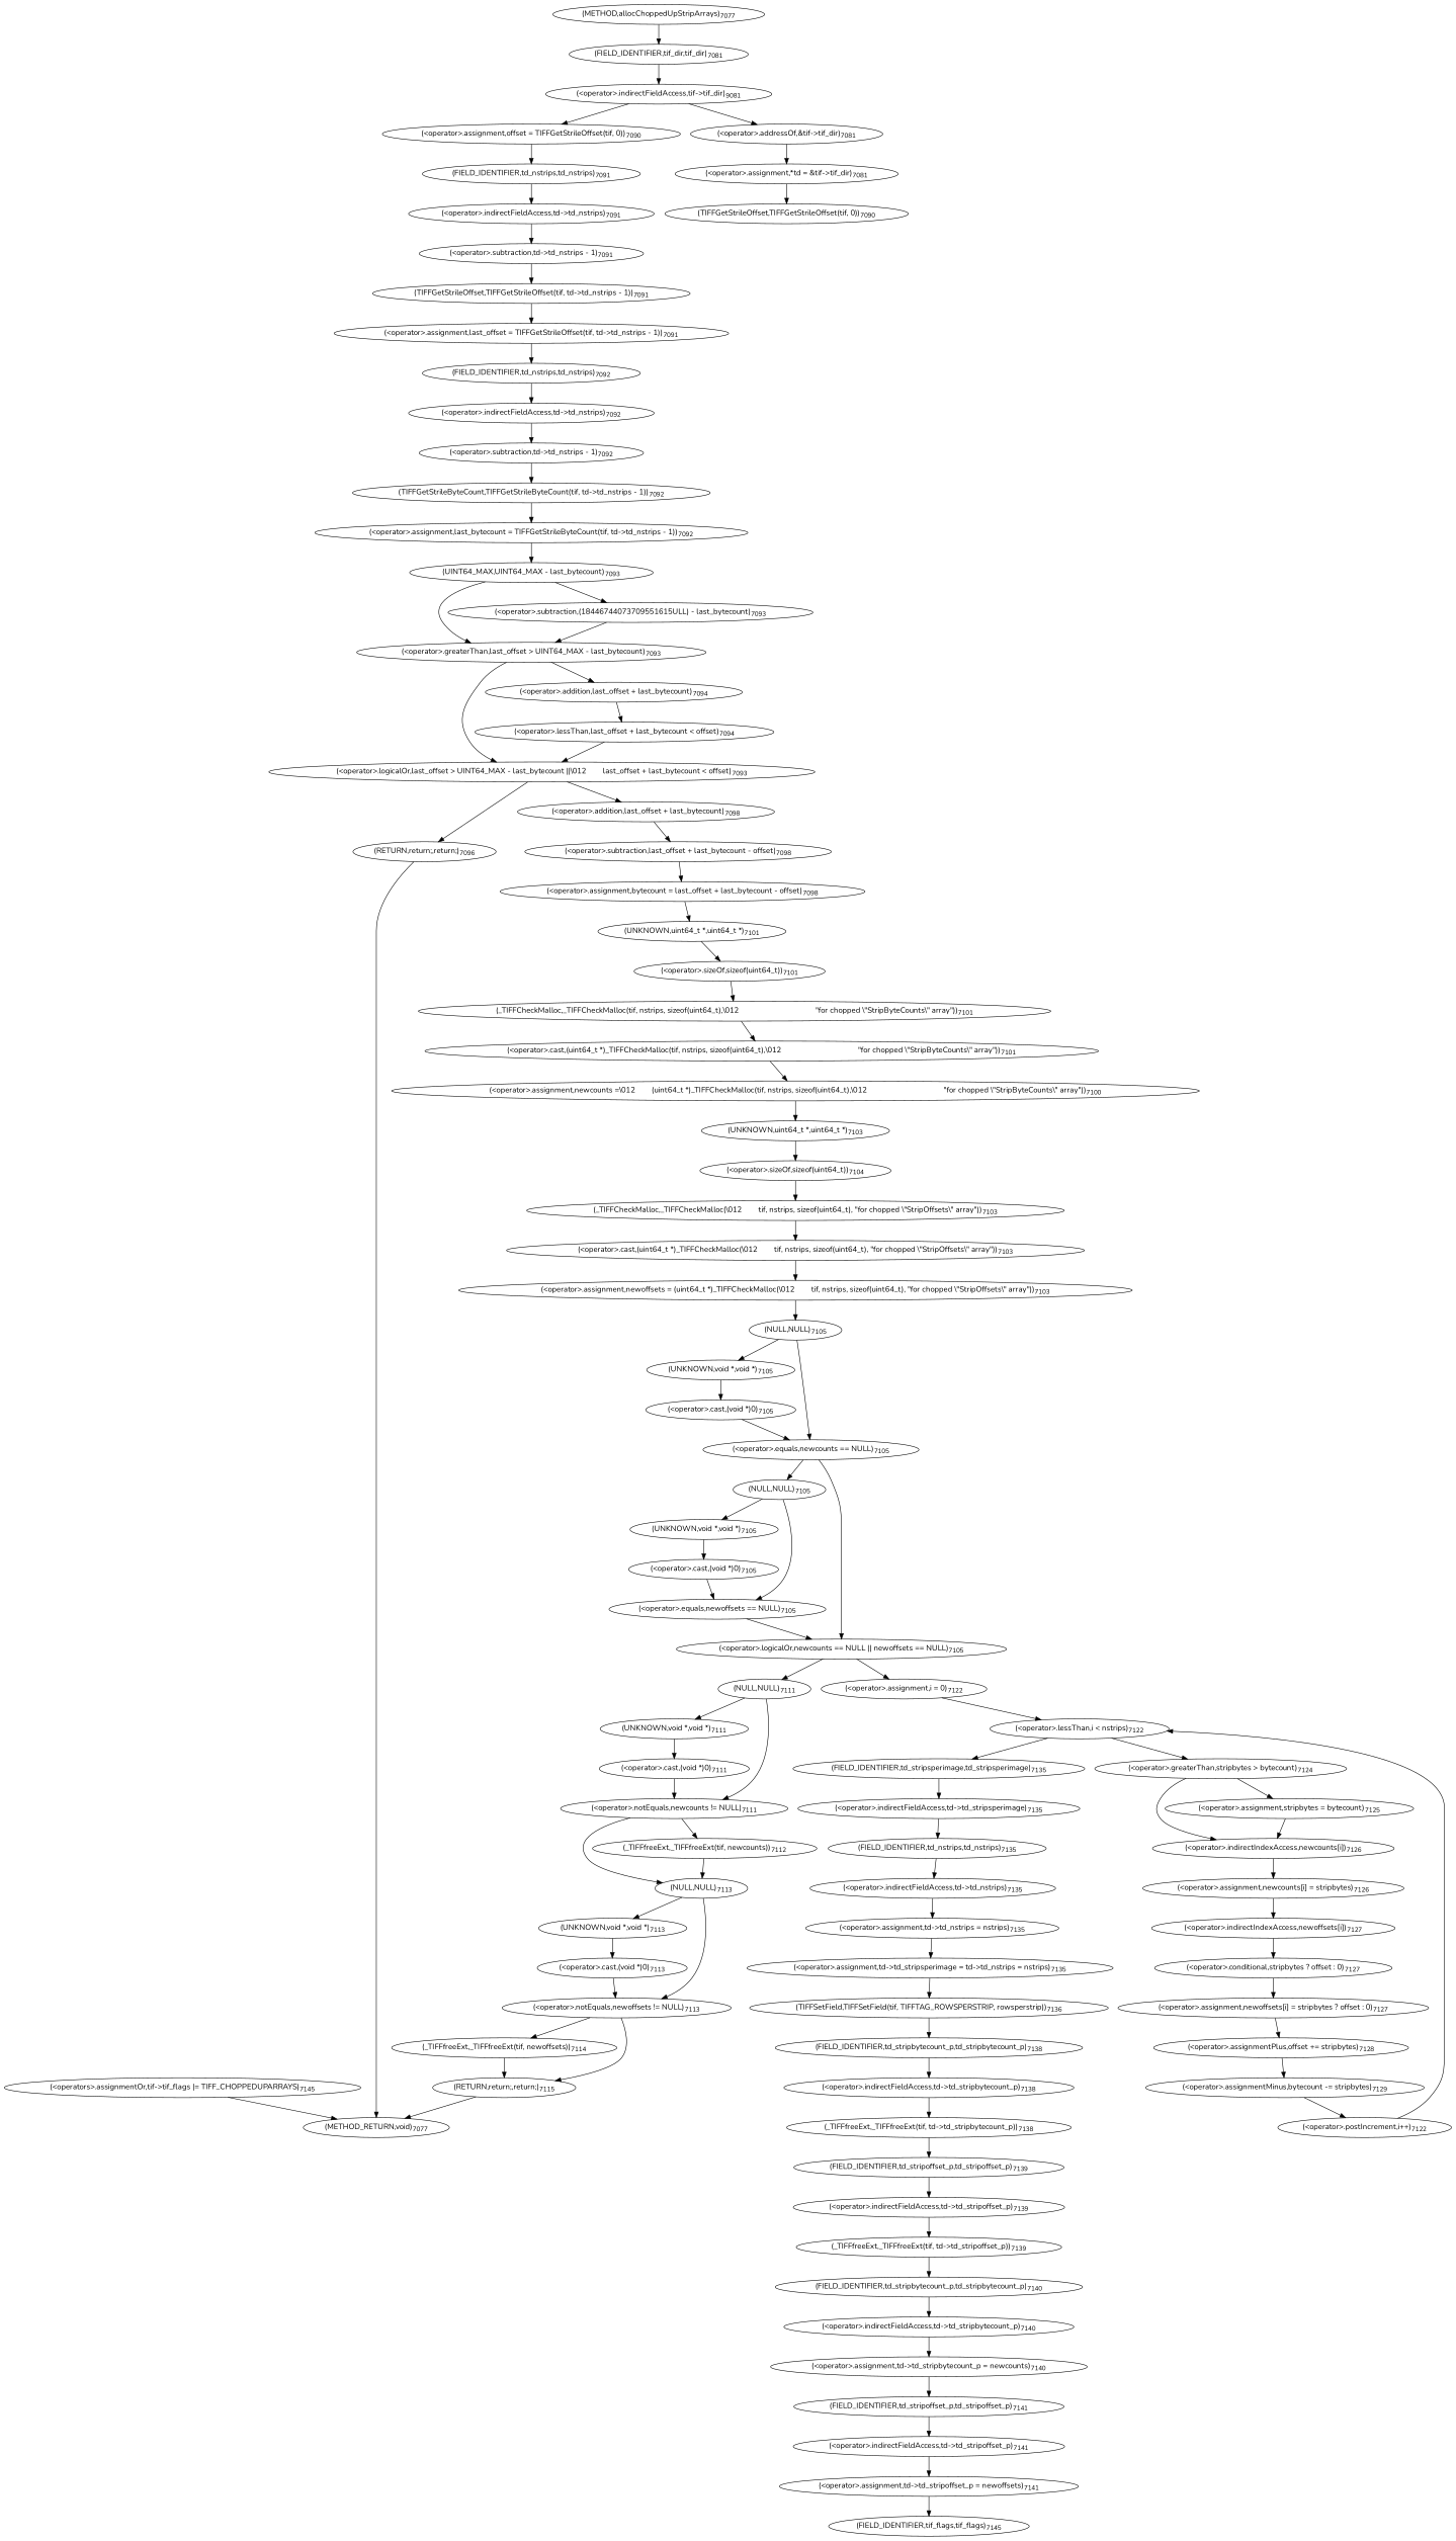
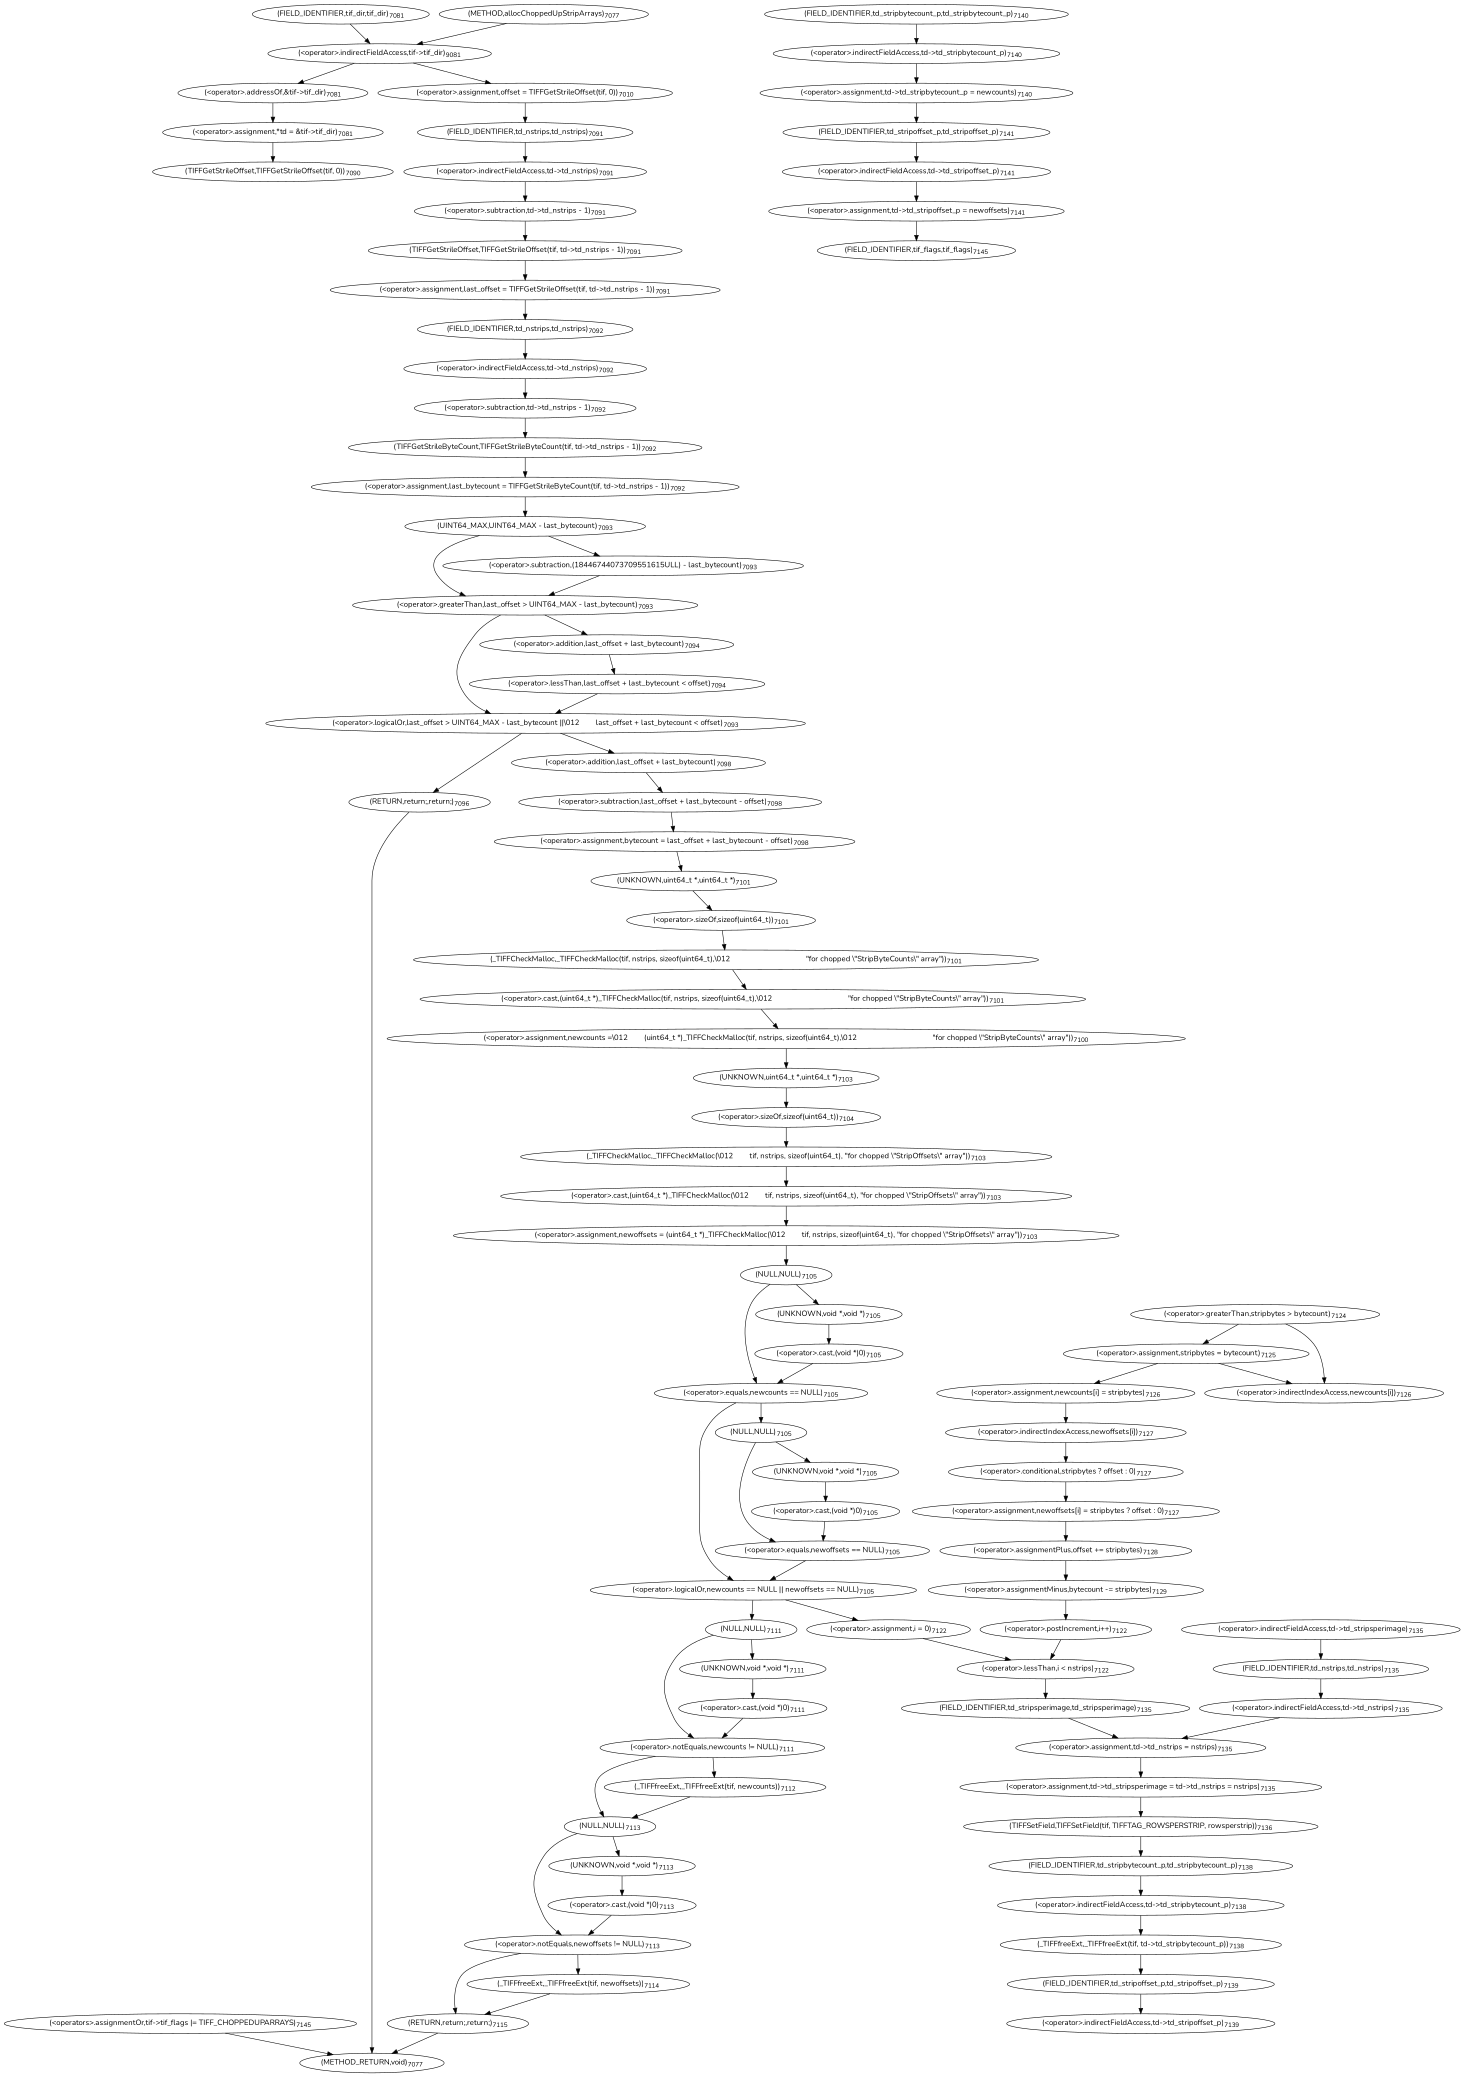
  digraph {
    fontname=Nunito
    node [fontname=Nunito]
    edge [fontname=Nunito]
    n1 [label=<(&lt;operator&gt;.assignment,*td = &amp;tif-&gt;tif_dir)<SUB>7081</SUB>>]
    n2 [label=<(TIFFGetStrileOffset,TIFFGetStrileOffset(tif, 0))<SUB>7090</SUB>>]
-   n3 [label=<(&lt;operator&gt;.assignment,offset = TIFFGetStrileOffset(tif, 0))<SUB>7090</SUB>>]
+   n3 [label=<(&lt;operator&gt;.assignment,offset = TIFFGetStrileOffset(tif, 0))<SUB>7010</SUB>>]
    n4 [label=<(FIELD_IDENTIFIER,td_nstrips,td_nstrips)<SUB>7091</SUB>>]
    n5 [label=<(&lt;operator&gt;.indirectFieldAccess,td-&gt;td_nstrips)<SUB>7091</SUB>>]
    n6 [label=<(&lt;operator&gt;.assignment,last_offset = TIFFGetStrileOffset(tif, td-&gt;td_nstrips - 1))<SUB>7091</SUB>>]
    n7 [label=<(FIELD_IDENTIFIER,td_nstrips,td_nstrips)<SUB>7092</SUB>>]
    n8 [label=<(&lt;operator&gt;.indirectFieldAccess,td-&gt;td_nstrips)<SUB>7092</SUB>>]
    n9 [label=<(&lt;operator&gt;.assignment,last_bytecount = TIFFGetStrileByteCount(tif, td-&gt;td_nstrips - 1))<SUB>7092</SUB>>]
    n10 [label=<(UINT64_MAX,UINT64_MAX - last_bytecount)<SUB>7093</SUB>>]
    n11 [label=<(&lt;operator&gt;.greaterThan,last_offset &gt; UINT64_MAX - last_bytecount)<SUB>7093</SUB>>]
    n12 [label=<(&lt;operator&gt;.subtraction,(18446744073709551615ULL) - last_bytecount)<SUB>7093</SUB>>]
    n13 [label=<(&lt;operator&gt;.assignment,bytecount = last_offset + last_bytecount - offset)<SUB>7098</SUB>>]
    n14 [label=<(UNKNOWN,uint64_t *,uint64_t *)<SUB>7101</SUB>>]
    n15 [label=<(&lt;operator&gt;.sizeOf,sizeof(uint64_t))<SUB>7101</SUB>>]
    n16 [label=<(&lt;operator&gt;.assignment,newcounts =\012        (uint64_t *)_TIFFCheckMalloc(tif, nstrips, sizeof(uint64_t),\012                                     &quot;for chopped \&quot;StripByteCounts\&quot; array&quot;))<SUB>7100</SUB>>]
    n17 [label=<(UNKNOWN,uint64_t *,uint64_t *)<SUB>7103</SUB>>]
    n18 [label=<(&lt;operator&gt;.sizeOf,sizeof(uint64_t))<SUB>7104</SUB>>]
    n19 [label=<(&lt;operator&gt;.assignment,newoffsets = (uint64_t *)_TIFFCheckMalloc(\012        tif, nstrips, sizeof(uint64_t), &quot;for chopped \&quot;StripOffsets\&quot; array&quot;))<SUB>7103</SUB>>]
    n20 [label=<(NULL,NULL)<SUB>7105</SUB>>]
    n21 [label=<(&lt;operator&gt;.equals,newcounts == NULL)<SUB>7105</SUB>>]
    n22 [label=<(UNKNOWN,void *,void *)<SUB>7105</SUB>>]
    n23 [label=<(&lt;operator&gt;.assignment,td-&gt;td_stripsperimage = td-&gt;td_nstrips = nstrips)<SUB>7135</SUB>>]
    n24 [label=<(TIFFSetField,TIFFSetField(tif, TIFFTAG_ROWSPERSTRIP, rowsperstrip))<SUB>7136</SUB>>]
    n25 [label=<(FIELD_IDENTIFIER,td_stripbytecount_p,td_stripbytecount_p)<SUB>7138</SUB>>]
    n26 [label=<(&lt;operator&gt;.indirectFieldAccess,td-&gt;td_stripbytecount_p)<SUB>7138</SUB>>]
    n27 [label=<(_TIFFfreeExt,_TIFFfreeExt(tif, td-&gt;td_stripbytecount_p))<SUB>7138</SUB>>]
    n28 [label=<(FIELD_IDENTIFIER,td_stripoffset_p,td_stripoffset_p)<SUB>7139</SUB>>]
    n29 [label=<(&lt;operator&gt;.indirectFieldAccess,td-&gt;td_stripoffset_p)<SUB>7139</SUB>>]
-   n30 [label=<(_TIFFfreeExt,_TIFFfreeExt(tif, td-&gt;td_stripoffset_p))<SUB>7139</SUB>>]
    n31 [label=<(FIELD_IDENTIFIER,td_stripbytecount_p,td_stripbytecount_p)<SUB>7140</SUB>>]
    n32 [label=<(&lt;operator&gt;.indirectFieldAccess,td-&gt;td_stripbytecount_p)<SUB>7140</SUB>>]
    n33 [label=<(&lt;operator&gt;.assignment,td-&gt;td_stripbytecount_p = newcounts)<SUB>7140</SUB>>]
    n34 [label=<(FIELD_IDENTIFIER,td_stripoffset_p,td_stripoffset_p)<SUB>7141</SUB>>]
    n35 [label=<(&lt;operator&gt;.indirectFieldAccess,td-&gt;td_stripoffset_p)<SUB>7141</SUB>>]
    n36 [label=<(&lt;operator&gt;.assignment,td-&gt;td_stripoffset_p = newoffsets)<SUB>7141</SUB>>]
    n37 [label=<(FIELD_IDENTIFIER,tif_flags,tif_flags)<SUB>7145</SUB>>]
    n38 [label=<(&lt;operators&gt;.assignmentOr,tif-&gt;tif_flags |= TIFF_CHOPPEDUPARRAYS)<SUB>7145</SUB>>]
    n39 [label=<(METHOD_RETURN,void)<SUB>7077</SUB>>]
    n40 [label=<(&lt;operator&gt;.addressOf,&amp;tif-&gt;tif_dir)<SUB>7081</SUB>>]
    n41 [label=<(TIFFGetStrileOffset,TIFFGetStrileOffset(tif, td-&gt;td_nstrips - 1))<SUB>7091</SUB>>]
    n42 [label=<(TIFFGetStrileByteCount,TIFFGetStrileByteCount(tif, td-&gt;td_nstrips - 1))<SUB>7092</SUB>>]
    n43 [label=<(&lt;operator&gt;.logicalOr,last_offset &gt; UINT64_MAX - last_bytecount ||\012        last_offset + last_bytecount &lt; offset)<SUB>7093</SUB>>]
    n44 [label=<(RETURN,return;,return;)<SUB>7096</SUB>>]
    n45 [label=<(&lt;operator&gt;.addition,last_offset + last_bytecount)<SUB>7098</SUB>>]
    n46 [label=<(&lt;operator&gt;.subtraction,last_offset + last_bytecount - offset)<SUB>7098</SUB>>]
    n47 [label=<(&lt;operator&gt;.cast,(uint64_t *)_TIFFCheckMalloc(tif, nstrips, sizeof(uint64_t),\012                                     &quot;for chopped \&quot;StripByteCounts\&quot; array&quot;))<SUB>7101</SUB>>]
    n48 [label=<(&lt;operator&gt;.cast,(uint64_t *)_TIFFCheckMalloc(\012        tif, nstrips, sizeof(uint64_t), &quot;for chopped \&quot;StripOffsets\&quot; array&quot;))<SUB>7103</SUB>>]
    n49 [label=<(&lt;operator&gt;.logicalOr,newcounts == NULL || newoffsets == NULL)<SUB>7105</SUB>>]
    n50 [label=<(&lt;operator&gt;.assignment,i = 0)<SUB>7122</SUB>>]
    n51 [label=<(NULL,NULL)<SUB>7111</SUB>>]
    n52 [label=<(&lt;operator&gt;.lessThan,i &lt; nstrips)<SUB>7122</SUB>>]
    n53 [label=<(&lt;operator&gt;.notEquals,newcounts != NULL)<SUB>7111</SUB>>]
    n54 [label=<(UNKNOWN,void *,void *)<SUB>7111</SUB>>]
    n55 [label=<(FIELD_IDENTIFIER,td_stripsperimage,td_stripsperimage)<SUB>7135</SUB>>]
    n56 [label=<(&lt;operator&gt;.greaterThan,stripbytes &gt; bytecount)<SUB>7124</SUB>>]
    n57 [label=<(&lt;operator&gt;.indirectFieldAccess,td-&gt;td_stripsperimage)<SUB>7135</SUB>>]
    n58 [label=<(&lt;operator&gt;.indirectIndexAccess,newcounts[i])<SUB>7126</SUB>>]
    n59 [label=<(&lt;operator&gt;.assignment,stripbytes = bytecount)<SUB>7125</SUB>>]
    n60 [label=<(&lt;operator&gt;.postIncrement,i++)<SUB>7122</SUB>>]
    n61 [label=<(FIELD_IDENTIFIER,td_nstrips,td_nstrips)<SUB>7135</SUB>>]
    n62 [label=<(&lt;operator&gt;.indirectFieldAccess,td-&gt;td_nstrips)<SUB>7135</SUB>>]
    n63 [label=<(&lt;operator&gt;.assignment,td-&gt;td_nstrips = nstrips)<SUB>7135</SUB>>]
    n64 [label=<(&lt;operator&gt;.indirectFieldAccess,tif-&gt;tif_dir)<SUB>9081</SUB>>]
    n65 [label=<(&lt;operator&gt;.subtraction,td-&gt;td_nstrips - 1)<SUB>7091</SUB>>]
    n66 [label=<(&lt;operator&gt;.subtraction,td-&gt;td_nstrips - 1)<SUB>7092</SUB>>]
    n67 [label=<(&lt;operator&gt;.addition,last_offset + last_bytecount)<SUB>7094</SUB>>]
    n68 [label=<(&lt;operator&gt;.lessThan,last_offset + last_bytecount &lt; offset)<SUB>7094</SUB>>]
    n69 [label=<(_TIFFCheckMalloc,_TIFFCheckMalloc(tif, nstrips, sizeof(uint64_t),\012                                     &quot;for chopped \&quot;StripByteCounts\&quot; array&quot;))<SUB>7101</SUB>>]
    n70 [label=<(_TIFFCheckMalloc,_TIFFCheckMalloc(\012        tif, nstrips, sizeof(uint64_t), &quot;for chopped \&quot;StripOffsets\&quot; array&quot;))<SUB>7103</SUB>>]
    n71 [label=<(NULL,NULL)<SUB>7105</SUB>>]
    n72 [label=<(&lt;operator&gt;.equals,newoffsets == NULL)<SUB>7105</SUB>>]
    n73 [label=<(UNKNOWN,void *,void *)<SUB>7105</SUB>>]
    n74 [label=<(RETURN,return;,return;)<SUB>7115</SUB>>]
    n75 [label=<(&lt;operator&gt;.assignment,newcounts[i] = stripbytes)<SUB>7126</SUB>>]
    n76 [label=<(&lt;operator&gt;.indirectIndexAccess,newoffsets[i])<SUB>7127</SUB>>]
    n77 [label=<(&lt;operator&gt;.conditional,stripbytes ? offset : 0)<SUB>7127</SUB>>]
    n78 [label=<(&lt;operator&gt;.assignment,newoffsets[i] = stripbytes ? offset : 0)<SUB>7127</SUB>>]
    n79 [label=<(&lt;operator&gt;.assignmentPlus,offset += stripbytes)<SUB>7128</SUB>>]
    n80 [label=<(&lt;operator&gt;.assignmentMinus,bytecount -= stripbytes)<SUB>7129</SUB>>]
    n81 [label=<(FIELD_IDENTIFIER,tif_dir,tif_dir)<SUB>7081</SUB>>]
    n82 [label=<(&lt;operator&gt;.cast,(void *)0)<SUB>7105</SUB>>]
    n83 [label=<(&lt;operator&gt;.cast,(void *)0)<SUB>7105</SUB>>]
    n84 [label=<(_TIFFfreeExt,_TIFFfreeExt(tif, newcounts))<SUB>7112</SUB>>]
    n85 [label=<(NULL,NULL)<SUB>7113</SUB>>]
    n86 [label=<(&lt;operator&gt;.notEquals,newoffsets != NULL)<SUB>7113</SUB>>]
    n87 [label=<(UNKNOWN,void *,void *)<SUB>7113</SUB>>]
    n88 [label=<(_TIFFfreeExt,_TIFFfreeExt(tif, newoffsets))<SUB>7114</SUB>>]
    n89 [label=<(&lt;operator&gt;.cast,(void *)0)<SUB>7111</SUB>>]
    n90 [label=<(&lt;operator&gt;.cast,(void *)0)<SUB>7113</SUB>>]
    n91 [label=<(METHOD,allocChoppedUpStripArrays)<SUB>7077</SUB>>]
    n1 -> n2
    n3 -> n4
    n4 -> n5
    n5 -> n65
    n6 -> n7
    n7 -> n8
    n8 -> n66
    n9 -> n10
    n10 -> n11
    n10 -> n12
    n11 -> n43
    n11 -> n67
    n12 -> n11
    n13 -> n14
    n14 -> n15
    n15 -> n69
    n16 -> n17
    n17 -> n18
    n18 -> n70
    n19 -> n20
    n20 -> n21
    n20 -> n22
    n21 -> n49
    n21 -> n71
    n22 -> n82
    n23 -> n24
    n24 -> n25
    n25 -> n26
    n26 -> n27
    n27 -> n28
    n28 -> n29
-   n29 -> n30
-   n30 -> n31
    n31 -> n32
    n32 -> n33
    n33 -> n34
    n34 -> n35
    n35 -> n36
    n36 -> n37
    n38 -> n39
    n40 -> n1
    n41 -> n6
    n42 -> n9
    n43 -> n44
    n43 -> n45
    n44 -> n39
    n45 -> n46
    n46 -> n13
    n47 -> n16
    n48 -> n19
    n49 -> n50
    n49 -> n51
    n50 -> n52
    n51 -> n53
    n51 -> n54
    n52 -> n55
-   n52 -> n56
    n53 -> n84
    n53 -> n85
    n54 -> n89
-   n55 -> n57
+   n55 -> n63
    n56 -> n58
    n56 -> n59
    n57 -> n61
-   n58 -> n75
+   n59 -> n75
    n59 -> n58
    n60 -> n52
    n61 -> n62
    n62 -> n63
    n63 -> n23
    n64 -> n3
    n64 -> n40
    n65 -> n41
    n66 -> n42
    n67 -> n68
    n68 -> n43
    n69 -> n47
    n70 -> n48
    n71 -> n72
    n71 -> n73
    n72 -> n49
    n73 -> n83
    n74 -> n39
    n75 -> n76
    n76 -> n77
    n77 -> n78
    n78 -> n79
    n79 -> n80
    n80 -> n60
    n81 -> n64
    n82 -> n21
    n83 -> n72
    n84 -> n85
    n85 -> n86
    n85 -> n87
    n86 -> n74
    n86 -> n88
    n87 -> n90
    n88 -> n74
    n89 -> n53
    n90 -> n86
-   n91 -> n81
+   n91 -> n64
  }
